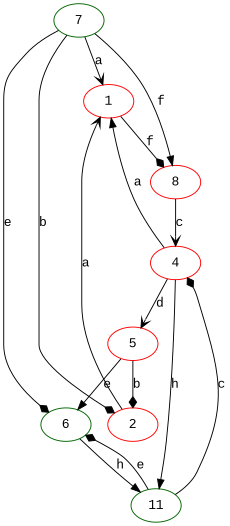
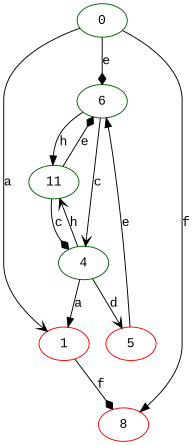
  strict digraph {
    fontname="Liberation Mono"
    node [color=red fontname="Liberation Mono"]
    edge [arrowhead=diamond fontname="Liberation Mono"]
    1
-   0 [color=darkgreen label=7]
-   2
+   0 [color=darkgreen]
    6 [color=darkgreen]
    8
    11 [color=darkgreen]
-   4
+   4 [color=darkgreen]
    5
    1 -> 8 [label=f]
    0 -> 1 [arrowhead=vee label=a]
-   0 -> 2 [label=b]
    0 -> 6 [label=e]
    0 -> 8 [arrowhead=normal label=f]
-   2 -> 1 [arrowhead=vee label=a]
    6 -> 11 [arrowhead=normal label=h]
-   8 -> 4 [arrowhead=vee label=c]
+   6 -> 4 [arrowhead=vee label=c]
    11 -> 6 [label=e]
    11 -> 4 [label=c]
    4 -> 1 [arrowhead=normal label=a]
-   4 -> 11 [arrowhead=normal label=h]
+   4 -> 11 [arrowhead=vee label=h]
    4 -> 5 [arrowhead=vee label=d]
-   5 -> 2 [label=b]
    5 -> 6 [arrowhead=normal label=e]
  }
